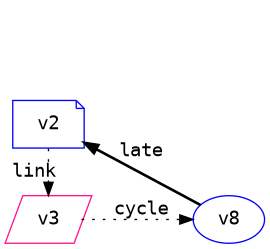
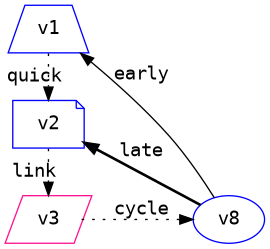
  digraph {
    fontname="DejaVu Sans Mono"
    rankdir=LR
    node [color=blue fontname="DejaVu Sans Mono" player=0]
    edge [fontname="DejaVu Sans Mono" style=dotted]
    n1 [label=v8 shape=ellipse]
+   v1 [player=1 shape=trapezium]
    v2 [shape=note]
    v3 [color=deeppink player=1 shape=parallelogram]
+   n1 -> v1 [constraint="time >= 2" label=early style=solid]
    n1 -> v2 [constraint="time >= 5" label=late style=bold]
+   v1 -> v2 [constraint="time <= 8" label=quick]
    v2 -> v3 [constraint="time = 7" label=link]
    v3 -> n1 [label=cycle]
  }
